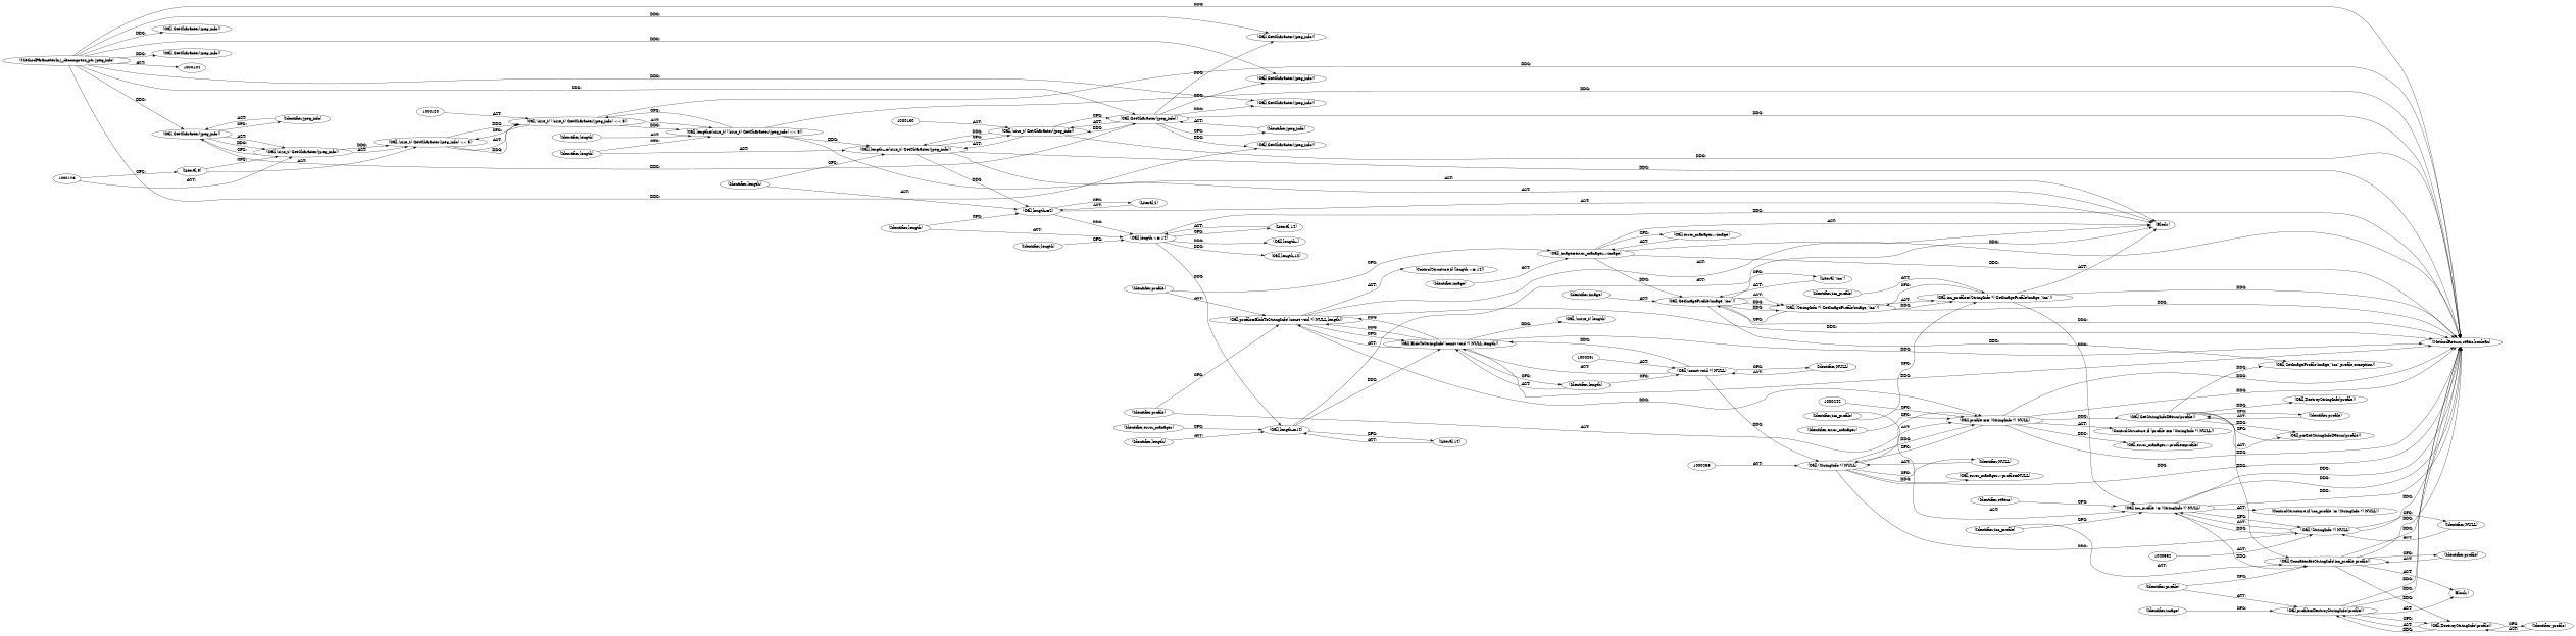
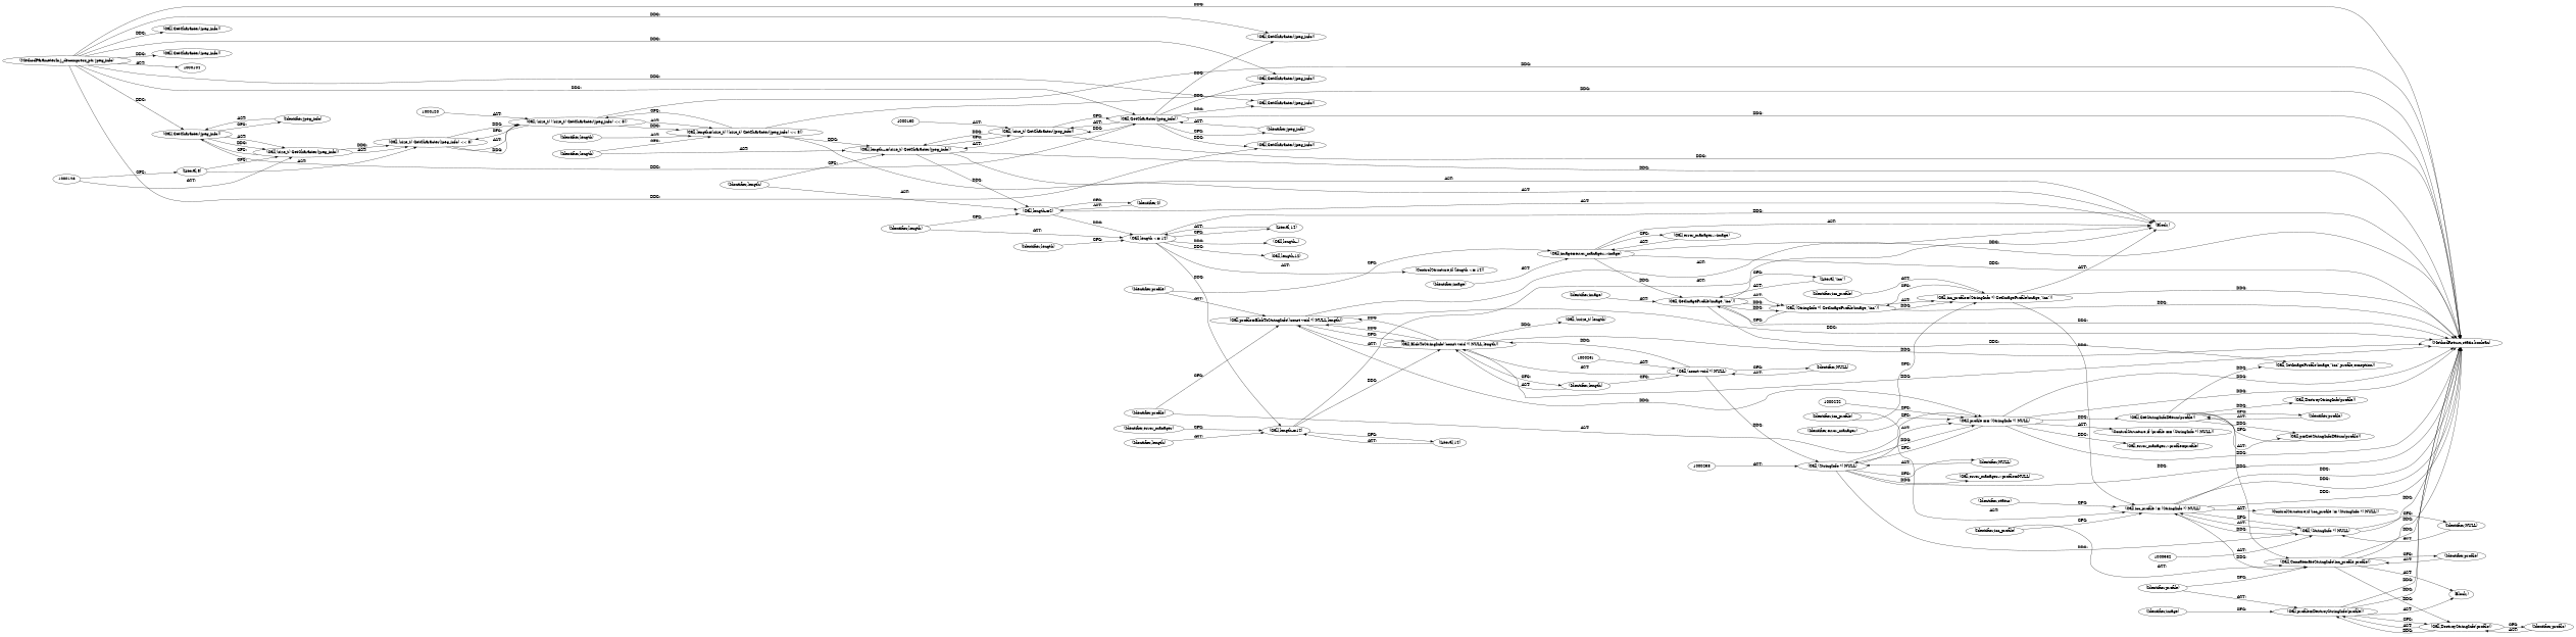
  digraph {
    rankdir=LR
    n1 [label="(Call,profile=DestroyStringInfo(profile))"]
    n2 [label="(Call,DestroyStringInfo(profile))"]
    n3 [label="(Block,)"]
    n4 [label="(MethodReturn,static boolean)"]
    n5 [label="(Identifier,profile)"]
    n6 [label="(Call,ConcatenateStringInfo(icc_profile,profile))"]
    n7 [label="(Identifier,profile)"]
    n8 [label="(Call,icc_profile != (StringInfo *) NULL)"]
    n9 [label="(Call,(StringInfo *) NULL)"]
    n10 [label="(ControlStructure,if (icc_profile != (StringInfo *) NULL))"]
    n11 [label="(Identifier,NULL)"]
    n12 [label="(Call,icc_profile=(StringInfo *) GetImageProfile(image,\"icc\"))"]
    n13 [label="(Call,(StringInfo *) GetImageProfile(image,\"icc\"))"]
    n14 [label="(Block,)"]
    n15 [label="(Call,GetImageProfile(image,\"icc\"))"]
    n16 [label="(Call,SetImageProfile(image,\"icc\",profile,exception))"]
    n17 [label="(Literal,\"icc\")"]
    n18 [label="(Call,image=error_manager->image)"]
    n19 [label="(Call,error_manager->image)"]
    n20 [label="(Call,(StringInfo *) NULL)"]
    n21 [label="(Call,profile == (StringInfo *) NULL)"]
    n22 [label="(Identifier,NULL)"]
    n23 [label="(Call,error_manager->profile=NULL)"]
    n24 [label="(Call,GetStringInfoDatum(profile))"]
    n25 [label="(ControlStructure,if (profile == (StringInfo *) NULL))"]
    n26 [label="(Call,error_manager->profile=profile)"]
    n27 [label="(Call,(const void *) NULL)"]
    n28 [label="(Call,BlobToStringInfo((const void *) NULL,length))"]
    n29 [label="(Identifier,NULL)"]
    n30 [label="(Call,profile=BlobToStringInfo((const void *) NULL,length))"]
    n31 [label="(Identifier,length)"]
    n32 [label="(Call,(ssize_t) length)"]
    n33 [label="(Call,p=GetStringInfoDatum(profile))"]
    n34 [label="(Identifier,profile)"]
    n35 [label="(Call,DestroyStringInfo(profile))"]
    n36 [label="(Call,length-=14)"]
    n37 [label="(Literal,14)"]
    n38 [label="(Call,length <= 14)"]
    n39 [label="(Call,length--)"]
    n40 [label="(Call,length-12)"]
    n41 [label="(ControlStructure,if (length <= 14))"]
    n42 [label="(Literal,14)"]
    n43 [label="(Call,length-=2)"]
-   n44 [label="(Literal,2)"]
+   n44 [label="(Identifier,2)"]
    n45 [label="(Call,length+=(size_t) GetCharacter(jpeg_info))"]
    n46 [label="(Call,(size_t) GetCharacter(jpeg_info))"]
    n47 [label="(Call,GetCharacter(jpeg_info))"]
    n48 [label="(Call,GetCharacter(jpeg_info))"]
    n49 [label="(Call,GetCharacter(jpeg_info))"]
    n50 [label="(Identifier,jpeg_info)"]
    n51 [label="(Call,GetCharacter(jpeg_info))"]
    n52 [label="(Call,GetCharacter(jpeg_info))"]
    n53 [label="(Call,GetCharacter(jpeg_info))"]
    n54 [label="(Call,(size_t) GetCharacter(jpeg_info))"]
    n55 [label="(Identifier,jpeg_info)"]
    n56 [label="(Call,(size_t) GetCharacter(jpeg_info) << 8)"]
    n57 [label="(MethodParameterIn,j_decompress_ptr jpeg_info)"]
    n58 [label="(Call,GetCharacter(jpeg_info))"]
    n59 [label="(Call,GetCharacter(jpeg_info))"]
    1000104
    n61 [label="(Call,length=(size_t) ((size_t) GetCharacter(jpeg_info) << 8))"]
    n62 [label="(Call,(size_t) ((size_t) GetCharacter(jpeg_info) << 8))"]
    n63 [label="(Literal,8)"]
    n64 [label="(Identifier,profile)"]
    n65 [label="(Identifier,icc_profile)"]
    n66 [label="(Identifier,status)"]
    n67 [label="(Identifier,profile)"]
    n68 [label="(Identifier,length)"]
    n69 [label="(Identifier,length)"]
    n70 [label="(Identifier,image)"]
    n71 [label="(Identifier,length)"]
    n72 [label="(Identifier,error_manager)"]
    n73 [label="(Identifier,icc_profile)"]
    n74 [label="(Identifier,length)"]
    n75 [label="(Identifier,image)"]
    n76 [label="(Identifier,error_manager)"]
    n77 [label="(Identifier,profile)"]
    n78 [label="(Identifier,image)"]
    n79 [label="(Identifier,length)"]
    n80 [label="(Identifier,icc_profile)"]
    n81 [label="(Identifier,length)"]
    1000332
    1000238
    1000231
    1000242
    1000130
    1000120
    1000123
    n1 -> n2 [label="CFG: "]
    n1 -> n3 [label="AST: "]
    n1 -> n4 [label="DDG: "]
    n1 -> n4 [label="DDG: "]
    n2 -> n1 [label="AST: "]
    n2 -> n1 [label="DDG: "]
    n2 -> n5 [label="CFG: "]
    n5 -> n2 [label="AST: "]
    n6 -> n2 [label="DDG: "]
    n6 -> n3 [label="AST: "]
    n6 -> n4 [label="DDG: "]
    n6 -> n4 [label="DDG: "]
    n6 -> n7 [label="CFG: "]
    n7 -> n6 [label="AST: "]
    n8 -> n4 [label="DDG: "]
    n8 -> n4 [label="DDG: "]
    n8 -> n4 [label="DDG: "]
    n8 -> n6 [label="DDG: "]
    n8 -> n9 [label="CFG: "]
    n8 -> n10 [label="AST: "]
    n9 -> n4 [label="DDG: "]
    n9 -> n8 [label="AST: "]
    n9 -> n8 [label="DDG: "]
    n9 -> n11 [label="CFG: "]
    n11 -> n9 [label="AST: "]
    n12 -> n4 [label="DDG: "]
    n12 -> n8 [label="DDG: "]
    n12 -> n13 [label="CFG: "]
    n12 -> n14 [label="AST: "]
    n13 -> n4 [label="DDG: "]
    n13 -> n12 [label="AST: "]
    n13 -> n12 [label="DDG: "]
    n13 -> n15 [label="CFG: "]
    n15 -> n4 [label="DDG: "]
    n15 -> n13 [label="AST: "]
    n15 -> n13 [label="DDG: "]
    n15 -> n13 [label="DDG: "]
    n15 -> n16 [label="DDG: "]
    n15 -> n17 [label="CFG: "]
    n17 -> n15 [label="AST: "]
    n18 -> n4 [label="DDG: "]
    n18 -> n4 [label="DDG: "]
    n18 -> n14 [label="AST: "]
    n18 -> n15 [label="DDG: "]
    n18 -> n19 [label="CFG: "]
    n19 -> n18 [label="AST: "]
    n20 -> n4 [label="DDG: "]
    n20 -> n9 [label="DDG: "]
    n20 -> n21 [label="AST: "]
    n20 -> n21 [label="DDG: "]
    n20 -> n22 [label="CFG: "]
    n20 -> n23 [label="DDG: "]
    n21 -> n4 [label="DDG: "]
    n21 -> n4 [label="DDG: "]
    n21 -> n4 [label="DDG: "]
    n21 -> n20 [label="CFG: "]
    n21 -> n24 [label="DDG: "]
    n21 -> n25 [label="AST: "]
    n21 -> n26 [label="DDG: "]
    n22 -> n20 [label="AST: "]
    n24 -> n6 [label="DDG: "]
    n24 -> n16 [label="DDG: "]
    n24 -> n33 [label="AST: "]
    n24 -> n33 [label="DDG: "]
    n24 -> n34 [label="CFG: "]
    n24 -> n35 [label="DDG: "]
    n27 -> n20 [label="DDG: "]
    n27 -> n28 [label="AST: "]
    n27 -> n28 [label="DDG: "]
    n27 -> n29 [label="CFG: "]
    n28 -> n4 [label="DDG: "]
    n28 -> n4 [label="DDG: "]
    n28 -> n30 [label="AST: "]
    n28 -> n30 [label="DDG: "]
    n28 -> n30 [label="DDG: "]
    n28 -> n31 [label="CFG: "]
    n28 -> n32 [label="DDG: "]
    n29 -> n27 [label="AST: "]
    n30 -> n4 [label="DDG: "]
    n30 -> n14 [label="AST: "]
    n30 -> n21 [label="DDG: "]
    n30 -> n28 [label="CFG: "]
    n31 -> n27 [label="CFG: "]
    n31 -> n28 [label="AST: "]
    n33 -> n24 [label="CFG: "]
    n34 -> n24 [label="AST: "]
    n36 -> n14 [label="AST: "]
    n36 -> n28 [label="DDG: "]
    n36 -> n37 [label="CFG: "]
    n37 -> n36 [label="AST: "]
    n38 -> n4 [label="DDG: "]
    n38 -> n36 [label="DDG: "]
    n38 -> n39 [label="DDG: "]
    n38 -> n40 [label="DDG: "]
-   n30 -> n41 [label="AST: "]
+   n38 -> n41 [label="AST: "]
    n38 -> n42 [label="CFG: "]
    n42 -> n38 [label="AST: "]
    n43 -> n14 [label="AST: "]
    n43 -> n38 [label="DDG: "]
    n43 -> n44 [label="CFG: "]
    n44 -> n43 [label="AST: "]
    n45 -> n4 [label="DDG: "]
    n45 -> n14 [label="AST: "]
    n45 -> n43 [label="DDG: "]
    n45 -> n46 [label="CFG: "]
    n46 -> n4 [label="DDG: "]
    n46 -> n45 [label="AST: "]
    n46 -> n45 [label="DDG: "]
    n46 -> n47 [label="CFG: "]
    n47 -> n4 [label="DDG: "]
    n47 -> n46 [label="AST: "]
    n47 -> n46 [label="DDG: "]
    n47 -> n48 [label="DDG: "]
    n47 -> n49 [label="DDG: "]
    n47 -> n50 [label="CFG: "]
    n47 -> n51 [label="DDG: "]
    n47 -> n52 [label="DDG: "]
    n50 -> n47 [label="AST: "]
    n53 -> n47 [label="DDG: "]
    n53 -> n54 [label="AST: "]
    n53 -> n54 [label="DDG: "]
    n53 -> n55 [label="CFG: "]
    n54 -> n53 [label="CFG: "]
    n54 -> n56 [label="AST: "]
    n54 -> n56 [label="DDG: "]
    n55 -> n53 [label="AST: "]
    n56 -> n62 [label="AST: "]
    n56 -> n62 [label="DDG: "]
    n56 -> n62 [label="DDG: "]
    n57 -> n4 [label="DDG: "]
    n57 -> n47 [label="DDG: "]
    n57 -> n48 [label="DDG: "]
    n57 -> n49 [label="DDG: "]
    n57 -> n51 [label="DDG: "]
    n57 -> n52 [label="DDG: "]
    n57 -> n53 [label="DDG: "]
    n57 -> n58 [label="DDG: "]
    n57 -> n59 [label="DDG: "]
    n57 -> 1000104 [label="AST: "]
    n61 -> n4 [label="DDG: "]
    n61 -> n14 [label="AST: "]
    n61 -> n45 [label="DDG: "]
    n61 -> n62 [label="CFG: "]
    n62 -> n4 [label="DDG: "]
    n62 -> n56 [label="CFG: "]
    n62 -> n61 [label="AST: "]
    n62 -> n61 [label="DDG: "]
    n63 -> n54 [label="CFG: "]
    n63 -> n56 [label="AST: "]
    n64 -> n18 [label="CFG: "]
    n64 -> n30 [label="AST: "]
    n65 -> n8 [label="AST: "]
    n65 -> n12 [label="CFG: "]
    n66 -> n8 [label="CFG: "]
    n67 -> n21 [label="AST: "]
    n67 -> n30 [label="CFG: "]
    n68 -> n61 [label="AST: "]
    n69 -> n43 [label="AST: "]
    n69 -> n45 [label="CFG: "]
    n70 -> n1 [label="CFG: "]
    n71 -> n45 [label="AST: "]
    n71 -> n61 [label="CFG: "]
    n72 -> n21 [label="CFG: "]
    n73 -> n6 [label="AST: "]
    n73 -> n8 [label="CFG: "]
    n74 -> n38 [label="AST: "]
    n74 -> n43 [label="CFG: "]
    n75 -> n18 [label="AST: "]
    n76 -> n36 [label="CFG: "]
    n77 -> n1 [label="AST: "]
    n77 -> n6 [label="CFG: "]
    n78 -> n15 [label="AST: "]
    n79 -> n38 [label="CFG: "]
    n80 -> n12 [label="AST: "]
    n81 -> n36 [label="AST: "]
    1000332 -> n9 [label="AST: "]
    1000238 -> n20 [label="AST: "]
    1000231 -> n27 [label="AST: "]
    1000242 -> n21 [label="CFG: "]
    1000130 -> n46 [label="AST: "]
    1000120 -> n62 [label="AST: "]
    1000123 -> n54 [label="AST: "]
    1000123 -> n63 [label="CFG: "]
  }
